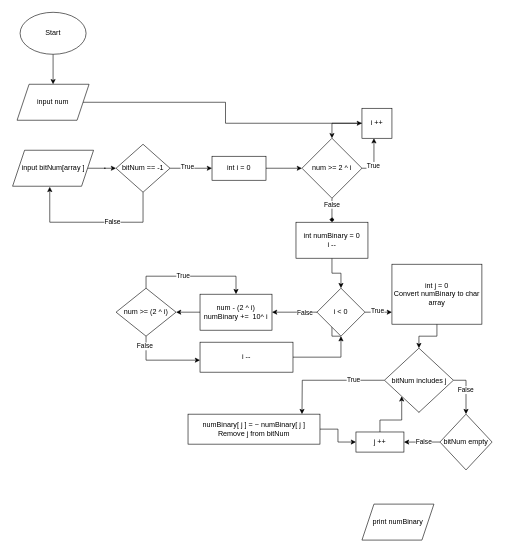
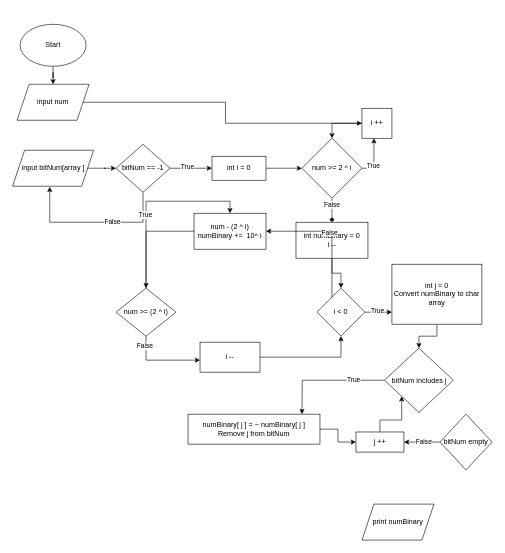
  <mxCell id="0" />
  <mxCell id="1" parent="0" />
  <mxCell id="2" style="edgeStyle=orthogonalEdgeStyle;rounded=0;orthogonalLoop=1;jettySize=auto;html=1;exitX=0.5;exitY=1;exitDx=0;exitDy=0;" edge="1" parent="1" source="3" target="5"><mxGeometry relative="1" as="geometry"><mxPoint x="88" y="130" as="targetPoint" /></mxGeometry></mxCell>
- <mxCell id="3" value="Start" style="ellipse;whiteSpace=wrap;html=1;" vertex="1" parent="1"><mxGeometry x="33" y="20" width="110" height="70" as="geometry" /></mxCell>
+ <mxCell id="3" value="Start" style="ellipse;whiteSpace=wrap;html=1;" vertex="1" parent="1"><mxGeometry x="33" y="40" width="110" height="70" as="geometry" /></mxCell>
  <mxCell id="4" style="edgeStyle=orthogonalEdgeStyle;rounded=0;orthogonalLoop=1;jettySize=auto;html=1;" edge="1" parent="1" source="5" target="21"><mxGeometry relative="1" as="geometry"><mxPoint x="88" y="250" as="targetPoint" /></mxGeometry></mxCell>
  <mxCell id="5" value="input num" style="shape=parallelogram;perimeter=parallelogramPerimeter;whiteSpace=wrap;html=1;fixedSize=1;" vertex="1" parent="1"><mxGeometry x="28" y="140" width="120" height="60" as="geometry" /></mxCell>
  <mxCell id="6" style="edgeStyle=orthogonalEdgeStyle;rounded=0;orthogonalLoop=1;jettySize=auto;html=1;exitX=1;exitY=0.5;exitDx=0;exitDy=0;entryX=0;entryY=0.5;entryDx=0;entryDy=0;" edge="1" parent="1" source="7" target="12"><mxGeometry relative="1" as="geometry" /></mxCell>
  <mxCell id="7" value="input bitNum[array ]" style="shape=parallelogram;perimeter=parallelogramPerimeter;whiteSpace=wrap;html=1;fixedSize=1;" vertex="1" parent="1"><mxGeometry x="20.5" y="250" width="135" height="60" as="geometry" /></mxCell>
  <mxCell id="8" style="edgeStyle=orthogonalEdgeStyle;rounded=0;orthogonalLoop=1;jettySize=auto;html=1;entryX=0.459;entryY=1.017;entryDx=0;entryDy=0;entryPerimeter=0;" edge="1" parent="1" source="12" target="7"><mxGeometry relative="1" as="geometry"><mxPoint x="203" y="410" as="targetPoint" /><Array as="points"><mxPoint x="238" y="370" /><mxPoint x="83" y="370" /></Array></mxGeometry></mxCell>
  <mxCell id="9" value="False" style="edgeLabel;html=1;align=center;verticalAlign=middle;resizable=0;points=[];" vertex="1" connectable="0" parent="8"><mxGeometry x="-0.225" y="-2" relative="1" as="geometry"><mxPoint as="offset" /></mxGeometry></mxCell>
  <mxCell id="10" style="edgeStyle=orthogonalEdgeStyle;rounded=0;orthogonalLoop=1;jettySize=auto;html=1;" edge="1" parent="1" source="12"><mxGeometry relative="1" as="geometry"><mxPoint x="353" y="280" as="targetPoint" /></mxGeometry></mxCell>
  <mxCell id="11" value="True" style="edgeLabel;html=1;align=center;verticalAlign=middle;resizable=0;points=[];" vertex="1" connectable="0" parent="10"><mxGeometry x="-0.202" y="3" relative="1" as="geometry"><mxPoint as="offset" /></mxGeometry></mxCell>
  <mxCell id="12" value="bitNum == -1" style="rhombus;whiteSpace=wrap;html=1;" vertex="1" parent="1"><mxGeometry x="193" y="240" width="90" height="80" as="geometry" /></mxCell>
  <mxCell id="13" style="edgeStyle=orthogonalEdgeStyle;rounded=0;orthogonalLoop=1;jettySize=auto;html=1;" edge="1" parent="1" source="14"><mxGeometry relative="1" as="geometry"><mxPoint x="503" y="280" as="targetPoint" /></mxGeometry></mxCell>
  <mxCell id="14" value="int i = 0" style="rounded=0;whiteSpace=wrap;html=1;" vertex="1" parent="1"><mxGeometry x="353" y="260" width="90" height="40" as="geometry" /></mxCell>
  <mxCell id="15" style="edgeStyle=orthogonalEdgeStyle;rounded=0;orthogonalLoop=1;jettySize=auto;html=1;" edge="1" parent="1" source="19" target="21"><mxGeometry relative="1" as="geometry"><mxPoint x="633" y="190" as="targetPoint" /><Array as="points"><mxPoint x="623" y="280" /></Array></mxGeometry></mxCell>
  <mxCell id="16" value="True" style="edgeLabel;html=1;align=center;verticalAlign=middle;resizable=0;points=[];" vertex="1" connectable="0" parent="15"><mxGeometry x="-0.294" y="2" relative="1" as="geometry"><mxPoint as="offset" /></mxGeometry></mxCell>
  <mxCell id="17" style="edgeStyle=orthogonalEdgeStyle;rounded=0;orthogonalLoop=1;jettySize=auto;html=1;endArrow=diamond;" edge="1" parent="1" source="19" target="23"><mxGeometry relative="1" as="geometry"><mxPoint x="553" y="400" as="targetPoint" /></mxGeometry></mxCell>
  <mxCell id="18" value="False" style="edgeLabel;html=1;align=center;verticalAlign=middle;resizable=0;points=[];" vertex="1" connectable="0" parent="17"><mxGeometry x="-0.504" y="-1" relative="1" as="geometry"><mxPoint as="offset" /></mxGeometry></mxCell>
  <mxCell id="19" value="num &amp;gt;= 2 ^ i" style="rhombus;whiteSpace=wrap;html=1;direction=south;" vertex="1" parent="1"><mxGeometry x="503" y="230" width="100" height="100" as="geometry" /></mxCell>
  <mxCell id="20" style="edgeStyle=orthogonalEdgeStyle;rounded=0;orthogonalLoop=1;jettySize=auto;html=1;exitX=0;exitY=0.5;exitDx=0;exitDy=0;entryX=0;entryY=0.5;entryDx=0;entryDy=0;" edge="1" parent="1" source="21" target="19"><mxGeometry relative="1" as="geometry" /></mxCell>
  <mxCell id="21" value="i ++" style="whiteSpace=wrap;html=1;aspect=fixed;" vertex="1" parent="1"><mxGeometry x="603" y="180" width="50" height="50" as="geometry" /></mxCell>
  <mxCell id="22" style="edgeStyle=orthogonalEdgeStyle;rounded=0;orthogonalLoop=1;jettySize=auto;html=1;" edge="1" parent="1" source="23" target="28"><mxGeometry relative="1" as="geometry"><mxPoint x="553" y="480" as="targetPoint" /></mxGeometry></mxCell>
  <mxCell id="23" value="int numBinary = 0&lt;br&gt;i --" style="rounded=0;whiteSpace=wrap;html=1;" vertex="1" parent="1"><mxGeometry x="493" y="370" width="120" height="60" as="geometry" /></mxCell>
  <mxCell id="24" style="edgeStyle=orthogonalEdgeStyle;rounded=0;orthogonalLoop=1;jettySize=auto;html=1;exitX=0.5;exitY=1;exitDx=0;exitDy=0;" edge="1" parent="1" source="28" target="30"><mxGeometry relative="1" as="geometry"><mxPoint x="673" y="559.923" as="targetPoint" /><Array as="points"><mxPoint x="553" y="520" /></Array></mxGeometry></mxCell>
  <mxCell id="25" value="False" style="edgeLabel;html=1;align=center;verticalAlign=middle;resizable=0;points=[];" vertex="1" connectable="0" parent="24"><mxGeometry x="0.302" y="1" relative="1" as="geometry"><mxPoint as="offset" /></mxGeometry></mxCell>
  <mxCell id="26" style="edgeStyle=orthogonalEdgeStyle;rounded=0;orthogonalLoop=1;jettySize=auto;html=1;" edge="1" parent="1" source="28"><mxGeometry relative="1" as="geometry"><mxPoint x="653" y="520" as="targetPoint" /></mxGeometry></mxCell>
  <mxCell id="27" value="True" style="edgeLabel;html=1;align=center;verticalAlign=middle;resizable=0;points=[];" vertex="1" connectable="0" parent="26"><mxGeometry x="-0.121" y="3" relative="1" as="geometry"><mxPoint as="offset" /></mxGeometry></mxCell>
  <mxCell id="28" value="i &amp;lt; 0" style="rhombus;whiteSpace=wrap;html=1;" vertex="1" parent="1"><mxGeometry x="528" y="480" width="80" height="80" as="geometry" /></mxCell>
  <mxCell id="29" style="edgeStyle=orthogonalEdgeStyle;rounded=0;orthogonalLoop=1;jettySize=auto;html=1;" edge="1" parent="1" source="30" target="35"><mxGeometry relative="1" as="geometry"><mxPoint x="293" y="520" as="targetPoint" /></mxGeometry></mxCell>
- <mxCell id="30" value="num - (2 ^ i)&lt;br&gt;numBinary +=&amp;nbsp; 10^ i" style="rounded=0;whiteSpace=wrap;html=1;" vertex="1" parent="1"><mxGeometry x="333" y="490" width="120" height="60" as="geometry" /></mxCell>
+ <mxCell id="30" value="num - (2 ^ i)&lt;br&gt;numBinary +=&amp;nbsp; 10^ i" style="rounded=0;whiteSpace=wrap;html=1;" vertex="1" parent="1"><mxGeometry x="323" y="355" width="120" height="60" as="geometry" /></mxCell>
  <mxCell id="31" style="edgeStyle=orthogonalEdgeStyle;rounded=0;orthogonalLoop=1;jettySize=auto;html=1;exitX=0.5;exitY=0;exitDx=0;exitDy=0;entryX=0.5;entryY=0;entryDx=0;entryDy=0;" edge="1" parent="1" source="35" target="30"><mxGeometry relative="1" as="geometry"><mxPoint x="383" y="440" as="targetPoint" /></mxGeometry></mxCell>
  <mxCell id="32" value="True" style="edgeLabel;html=1;align=center;verticalAlign=middle;resizable=0;points=[];" vertex="1" connectable="0" parent="31"><mxGeometry x="-0.194" y="2" relative="1" as="geometry"><mxPoint as="offset" /></mxGeometry></mxCell>
  <mxCell id="33" style="edgeStyle=orthogonalEdgeStyle;rounded=0;orthogonalLoop=1;jettySize=auto;html=1;" edge="1" parent="1" source="35" target="37"><mxGeometry relative="1" as="geometry"><mxPoint x="343" y="600" as="targetPoint" /><Array as="points"><mxPoint x="243" y="600" /></Array></mxGeometry></mxCell>
  <mxCell id="34" value="False" style="edgeLabel;html=1;align=center;verticalAlign=middle;resizable=0;points=[];" vertex="1" connectable="0" parent="33"><mxGeometry x="-0.753" y="-3" relative="1" as="geometry"><mxPoint as="offset" /></mxGeometry></mxCell>
  <mxCell id="35" value="num &amp;gt;= (2 ^ i)" style="rhombus;whiteSpace=wrap;html=1;" vertex="1" parent="1"><mxGeometry x="193" y="480" width="100" height="80" as="geometry" /></mxCell>
  <mxCell id="36" style="edgeStyle=orthogonalEdgeStyle;rounded=0;orthogonalLoop=1;jettySize=auto;html=1;entryX=0.5;entryY=1;entryDx=0;entryDy=0;" edge="1" parent="1" source="37" target="28"><mxGeometry relative="1" as="geometry" /></mxCell>
- <mxCell id="37" value="i --" style="rounded=0;whiteSpace=wrap;html=1;" vertex="1" parent="1"><mxGeometry x="333" y="570" width="155" height="50" as="geometry" /></mxCell>
+ <mxCell id="37" value="i --" style="rounded=0;whiteSpace=wrap;html=1;" vertex="1" parent="1"><mxGeometry x="333" y="570" width="100" height="50" as="geometry" /></mxCell>
  <mxCell id="38" style="edgeStyle=orthogonalEdgeStyle;rounded=0;orthogonalLoop=1;jettySize=auto;html=1;" edge="1" parent="1" source="39" target="45"><mxGeometry relative="1" as="geometry"><mxPoint x="698" y="600" as="targetPoint" /></mxGeometry></mxCell>
  <mxCell id="39" value="int j = 0&lt;br&gt;Convert numBinary to char array" style="rounded=0;whiteSpace=wrap;html=1;" vertex="1" parent="1"><mxGeometry x="653" y="440" width="150" height="100" as="geometry" /></mxCell>
  <mxCell id="40" style="edgeStyle=orthogonalEdgeStyle;rounded=0;orthogonalLoop=1;jettySize=auto;html=1;exitX=0.5;exitY=1;exitDx=0;exitDy=0;" edge="1" parent="1" source="45"><mxGeometry relative="1" as="geometry"><mxPoint x="698.273" y="663.455" as="targetPoint" /></mxGeometry></mxCell>
  <mxCell id="41" style="edgeStyle=orthogonalEdgeStyle;rounded=0;orthogonalLoop=1;jettySize=auto;html=1;" edge="1" parent="1" source="45"><mxGeometry relative="1" as="geometry"><mxPoint x="503" y="690" as="targetPoint" /></mxGeometry></mxCell>
  <mxCell id="42" value="True" style="edgeLabel;html=1;align=center;verticalAlign=middle;resizable=0;points=[];" vertex="1" connectable="0" parent="41"><mxGeometry x="-0.458" y="-1" relative="1" as="geometry"><mxPoint as="offset" /></mxGeometry></mxCell>
- <mxCell id="43" style="edgeStyle=orthogonalEdgeStyle;rounded=0;orthogonalLoop=1;jettySize=auto;html=1;exitX=1;exitY=0.5;exitDx=0;exitDy=0;entryX=0.5;entryY=0;entryDx=0;entryDy=0;" edge="1" parent="1" source="45" target="48"><mxGeometry relative="1" as="geometry" /></mxCell>
- <mxCell id="44" value="False" style="edgeLabel;html=1;align=center;verticalAlign=middle;resizable=0;points=[];" vertex="1" connectable="0" parent="43"><mxGeometry x="-0.034" y="-1" relative="1" as="geometry"><mxPoint as="offset" /></mxGeometry></mxCell>
  <mxCell id="45" value="bitNum includes j" style="rhombus;whiteSpace=wrap;html=1;" vertex="1" parent="1"><mxGeometry x="640.5" y="580" width="115" height="107" as="geometry" /></mxCell>
  <mxCell id="46" style="edgeStyle=orthogonalEdgeStyle;rounded=0;orthogonalLoop=1;jettySize=auto;html=1;" edge="1" parent="1" source="48" target="50"><mxGeometry relative="1" as="geometry"><mxPoint x="693" y="736.5" as="targetPoint" /></mxGeometry></mxCell>
  <mxCell id="47" value="False" style="edgeLabel;html=1;align=center;verticalAlign=middle;resizable=0;points=[];" vertex="1" connectable="0" parent="46"><mxGeometry x="-0.164" relative="1" as="geometry"><mxPoint x="-3" as="offset" /></mxGeometry></mxCell>
  <mxCell id="48" value="bitNum empty" style="rhombus;whiteSpace=wrap;html=1;" vertex="1" parent="1"><mxGeometry x="733" y="690" width="87" height="93" as="geometry" /></mxCell>
  <mxCell id="49" style="edgeStyle=orthogonalEdgeStyle;rounded=0;orthogonalLoop=1;jettySize=auto;html=1;exitX=0.5;exitY=0;exitDx=0;exitDy=0;entryX=0;entryY=1;entryDx=0;entryDy=0;" edge="1" parent="1" source="50" target="45"><mxGeometry relative="1" as="geometry" /></mxCell>
  <mxCell id="50" value="j ++" style="rounded=0;whiteSpace=wrap;html=1;" vertex="1" parent="1"><mxGeometry x="593" y="719.75" width="80" height="33.5" as="geometry" /></mxCell>
  <mxCell id="51" style="edgeStyle=orthogonalEdgeStyle;rounded=0;orthogonalLoop=1;jettySize=auto;html=1;entryX=0;entryY=0.5;entryDx=0;entryDy=0;" edge="1" parent="1" source="52" target="50"><mxGeometry relative="1" as="geometry" /></mxCell>
  <mxCell id="52" value="numBinary[ j ] = ~ numBinary[ j ]&lt;br&gt;Remove j from bitNum" style="rounded=0;whiteSpace=wrap;html=1;" vertex="1" parent="1"><mxGeometry x="313" y="690" width="220" height="50" as="geometry" /></mxCell>
  <mxCell id="53" value="print numBinary" style="shape=parallelogram;perimeter=parallelogramPerimeter;whiteSpace=wrap;html=1;fixedSize=1;" vertex="1" parent="1"><mxGeometry x="603" y="840" width="120" height="60" as="geometry" /></mxCell>
